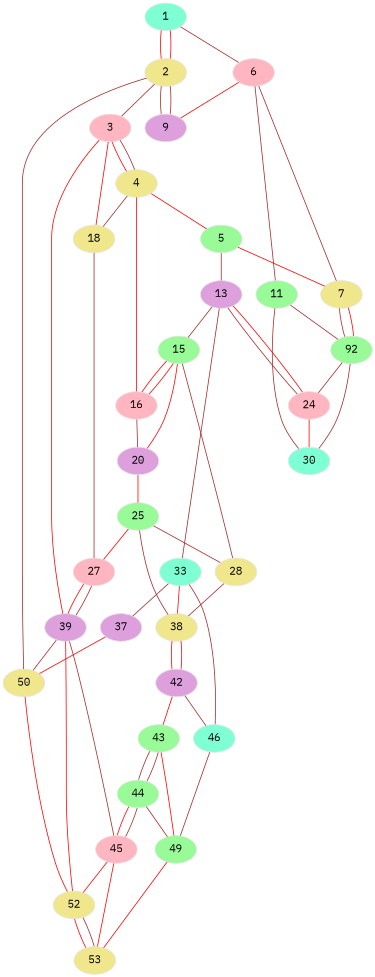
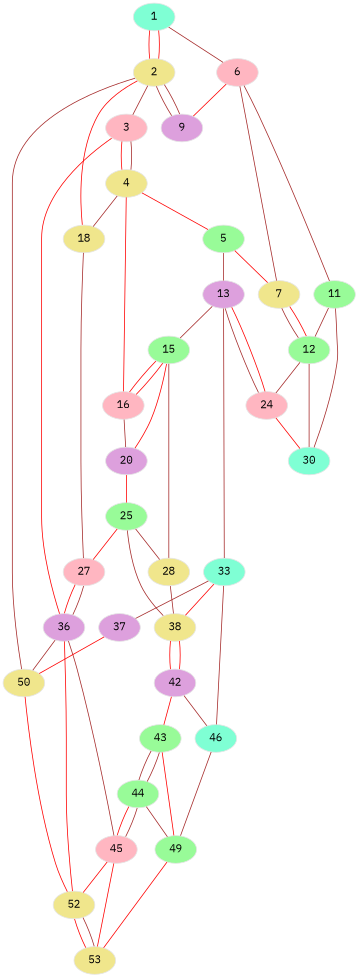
  graph {
    fontname="IBM Plex Mono"
    node [color=gray90 fillcolor=khaki fontname="IBM Plex Mono" style=filled]
    edge [color=brown fontname="IBM Plex Mono"]
    1 [fillcolor=aquamarine]
    2 [super="+55"]
    6 [fillcolor=lightpink super="+10"]
    3 [fillcolor=lightpink]
    9 [fillcolor=plum super="+31"]
    50 [super="+51"]
    7
    11 [fillcolor=palegreen super="+29"]
    4 [super="+17"]
    18 [super="+19"]
-   39 [fillcolor=plum super="+40"]
+   39 [fillcolor=plum super="+40" label=36]
    52 [super="+57"]
    5 [fillcolor=palegreen super="+8"]
    16 [fillcolor=lightpink]
    27 [fillcolor=lightpink]
    45 [fillcolor=lightpink super="+56"]
    13 [fillcolor=plum super="+14"]
    20 [fillcolor=plum super="+21"]
-   12 [fillcolor=palegreen super="+23" label=92]
+   12 [fillcolor=palegreen super="+23"]
    24 [fillcolor=lightpink super="+36"]
    15 [fillcolor=palegreen super="+22"]
    33 [fillcolor=aquamarine super="+38"]
    30 [fillcolor=aquamarine]
    28
    37 [fillcolor=plum super="+41"]
    n26 [label=38 super="+35"]
    46 [fillcolor=aquamarine]
    25 [fillcolor=palegreen super="+26"]
    42 [fillcolor=plum super="+47"]
    49 [fillcolor=palegreen super="+54"]
    43 [fillcolor=palegreen super="+48"]
    53
    44 [fillcolor=palegreen]
    1 -- 2 [color=red]
    1 -- 2 [color=red]
    1 -- 6
    2 -- 3
    2 -- 9 [weight=2]
    2 -- 9
    2 -- 50 [weight=2]
    6 -- 9 [color=red]
    6 -- 7
    6 -- 11
    3 -- 4 [color=red]
    3 -- 4
-   3 -- 18 [color=red]
+   2 -- 18 [color=red]
    3 -- 39 [color=red]
    50 -- 52 [color=red]
    7 -- 12
    7 -- 12 [color=red]
    11 -- 12
    11 -- 30
    4 -- 18
    4 -- 5 [color=red]
    4 -- 16 [color=red]
    18 -- 27
    39 -- 50
    39 -- 52 [color=red]
    39 -- 45
    52 -- 53 [color=red]
    52 -- 53
    5 -- 7 [color=red]
    5 -- 13
    16 -- 20
    27 -- 39 [color=red]
    27 -- 39
    45 -- 52 [color=red]
    45 -- 53 [color=red]
    13 -- 24
    13 -- 24 [color=red]
    13 -- 15
    13 -- 33
    20 -- 25 [color=red]
    12 -- 24
    12 -- 30
    24 -- 30 [color=red]
    15 -- 16 [color=red]
    15 -- 16 [color=red]
    15 -- 20 [color=red]
    15 -- 28
    33 -- 37
    33 -- n26 [color=red]
    33 -- 46
    28 -- n26
    37 -- 50 [color=red]
    n26 -- 42 [color=red]
    n26 -- 42 [color=red]
    46 -- 49
    25 -- 27 [color=red]
    25 -- 28
    25 -- n26
    42 -- 46
    42 -- 43 [color=red weight=2]
    49 -- 53 [color=red]
    43 -- 49 [color=red]
    43 -- 44
    43 -- 44
    44 -- 45 [color=red]
    44 -- 45
    44 -- 49
  }
